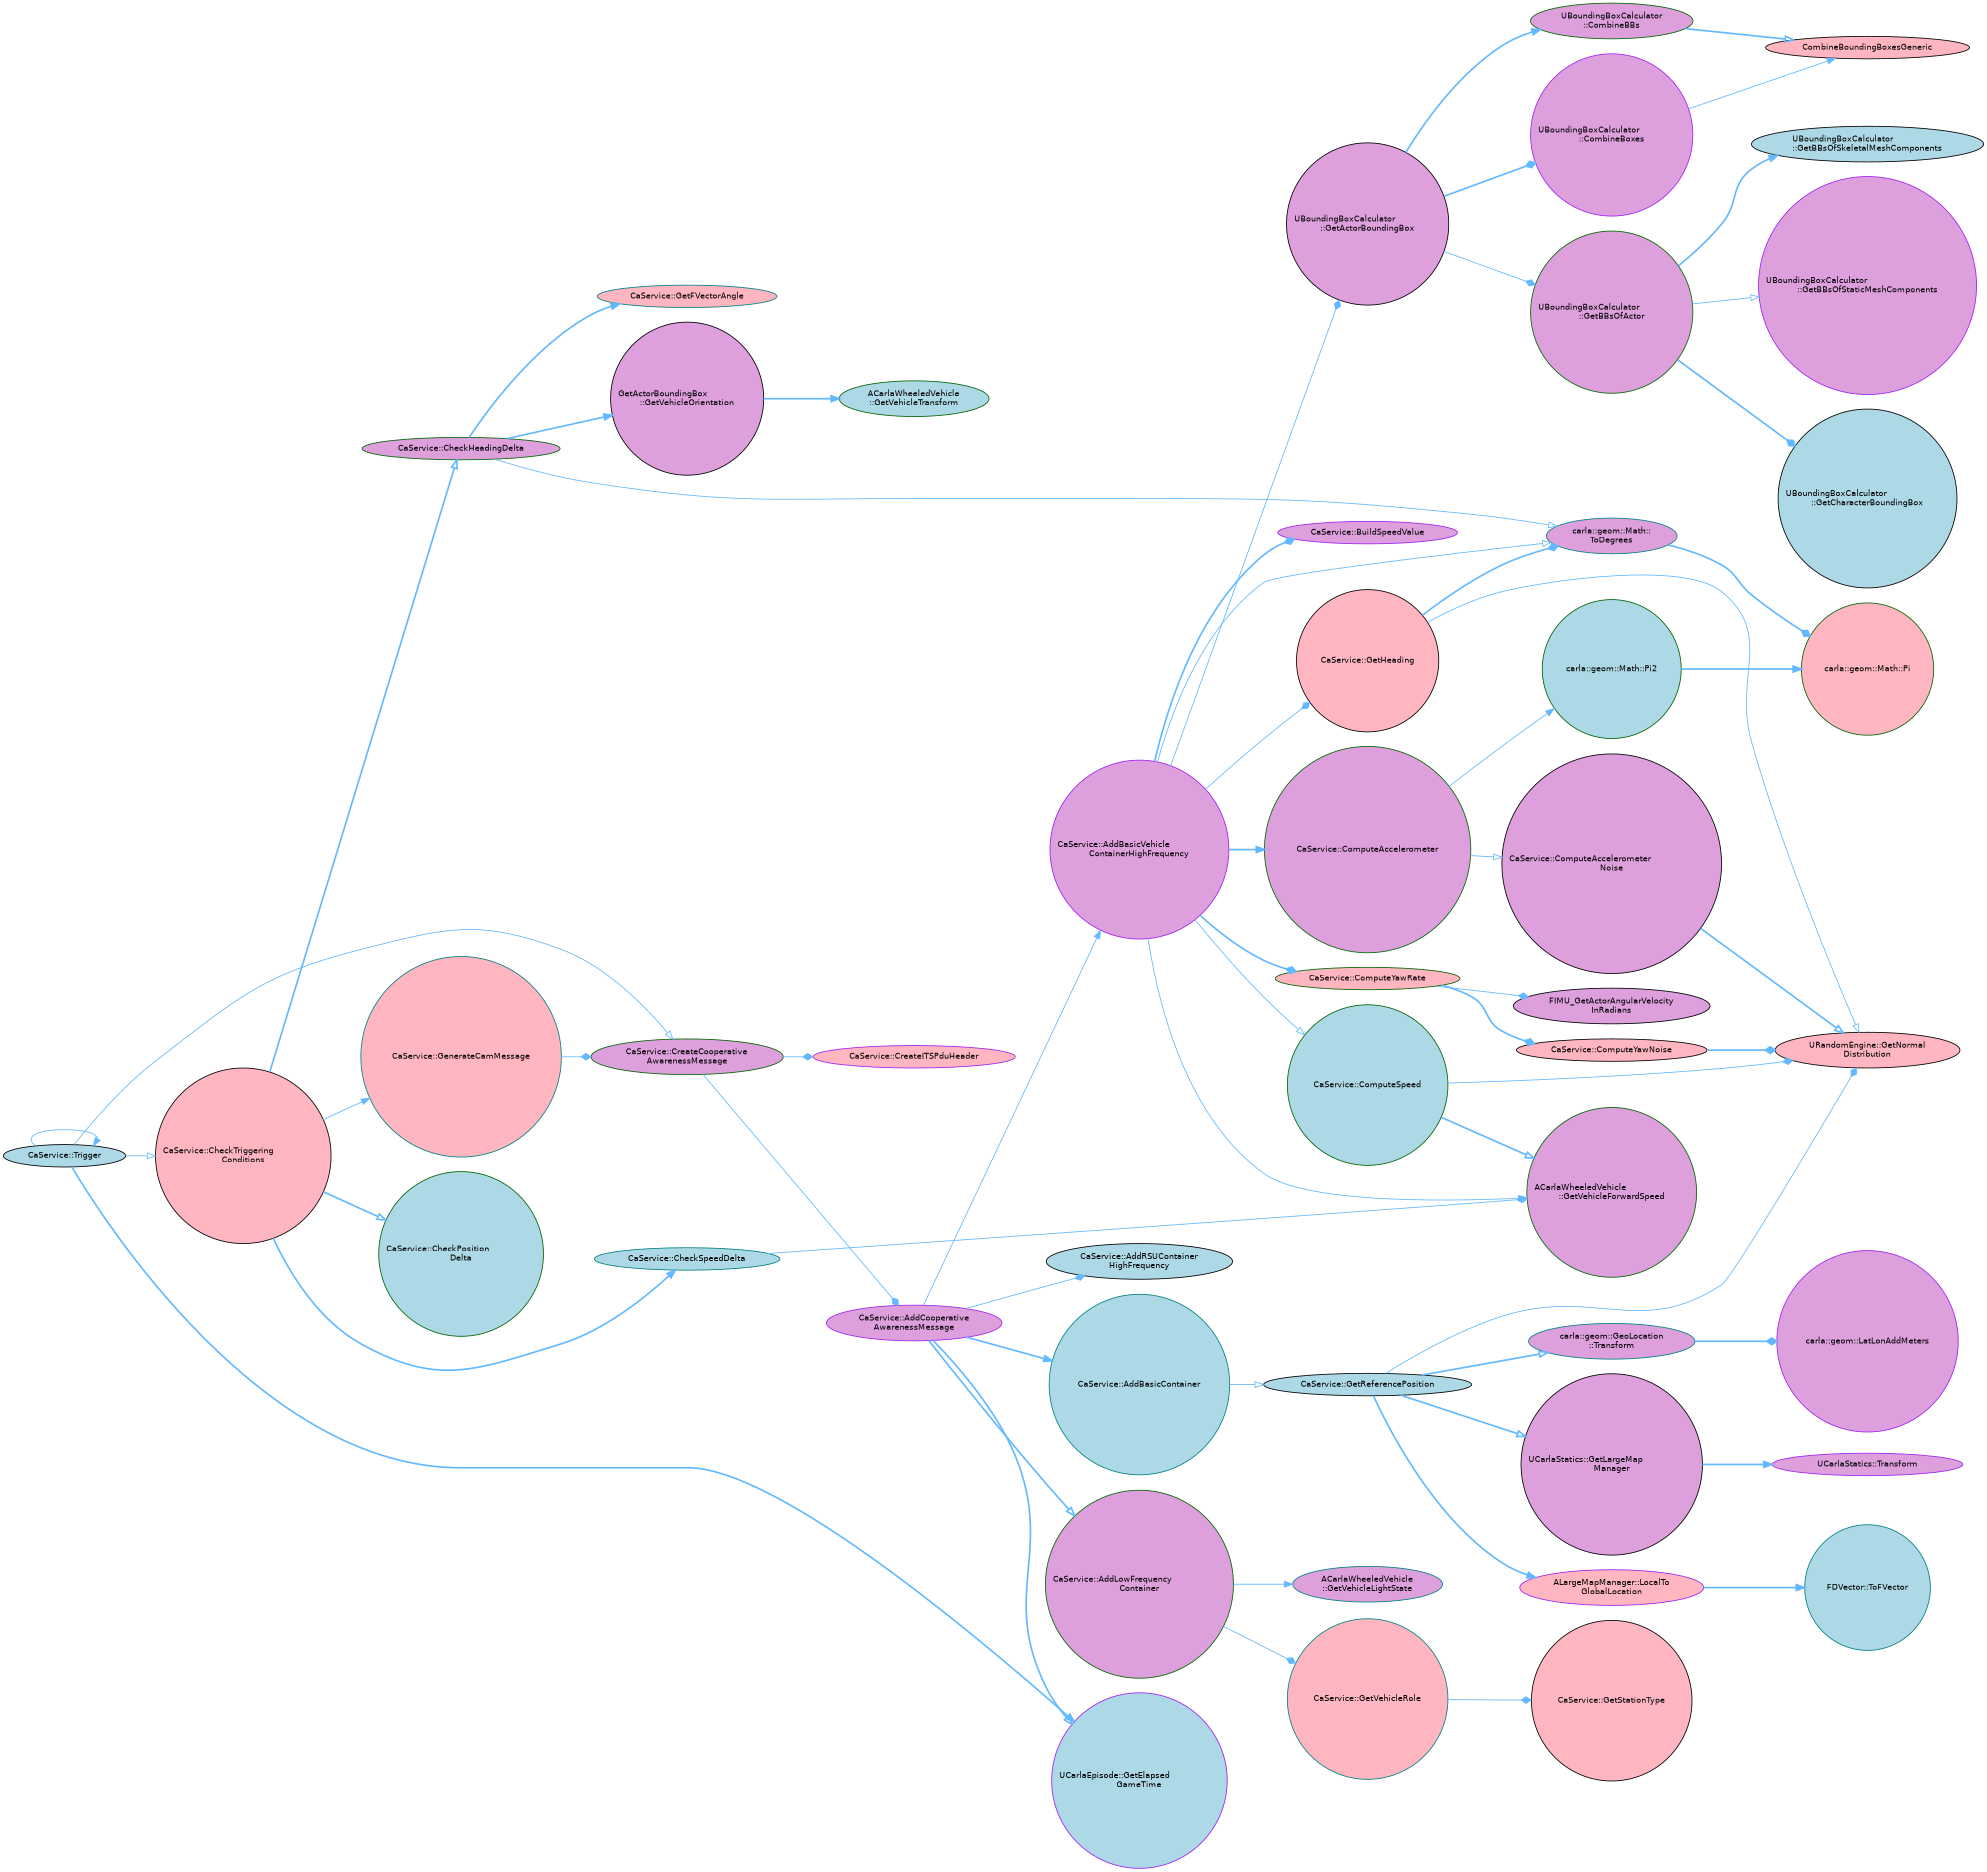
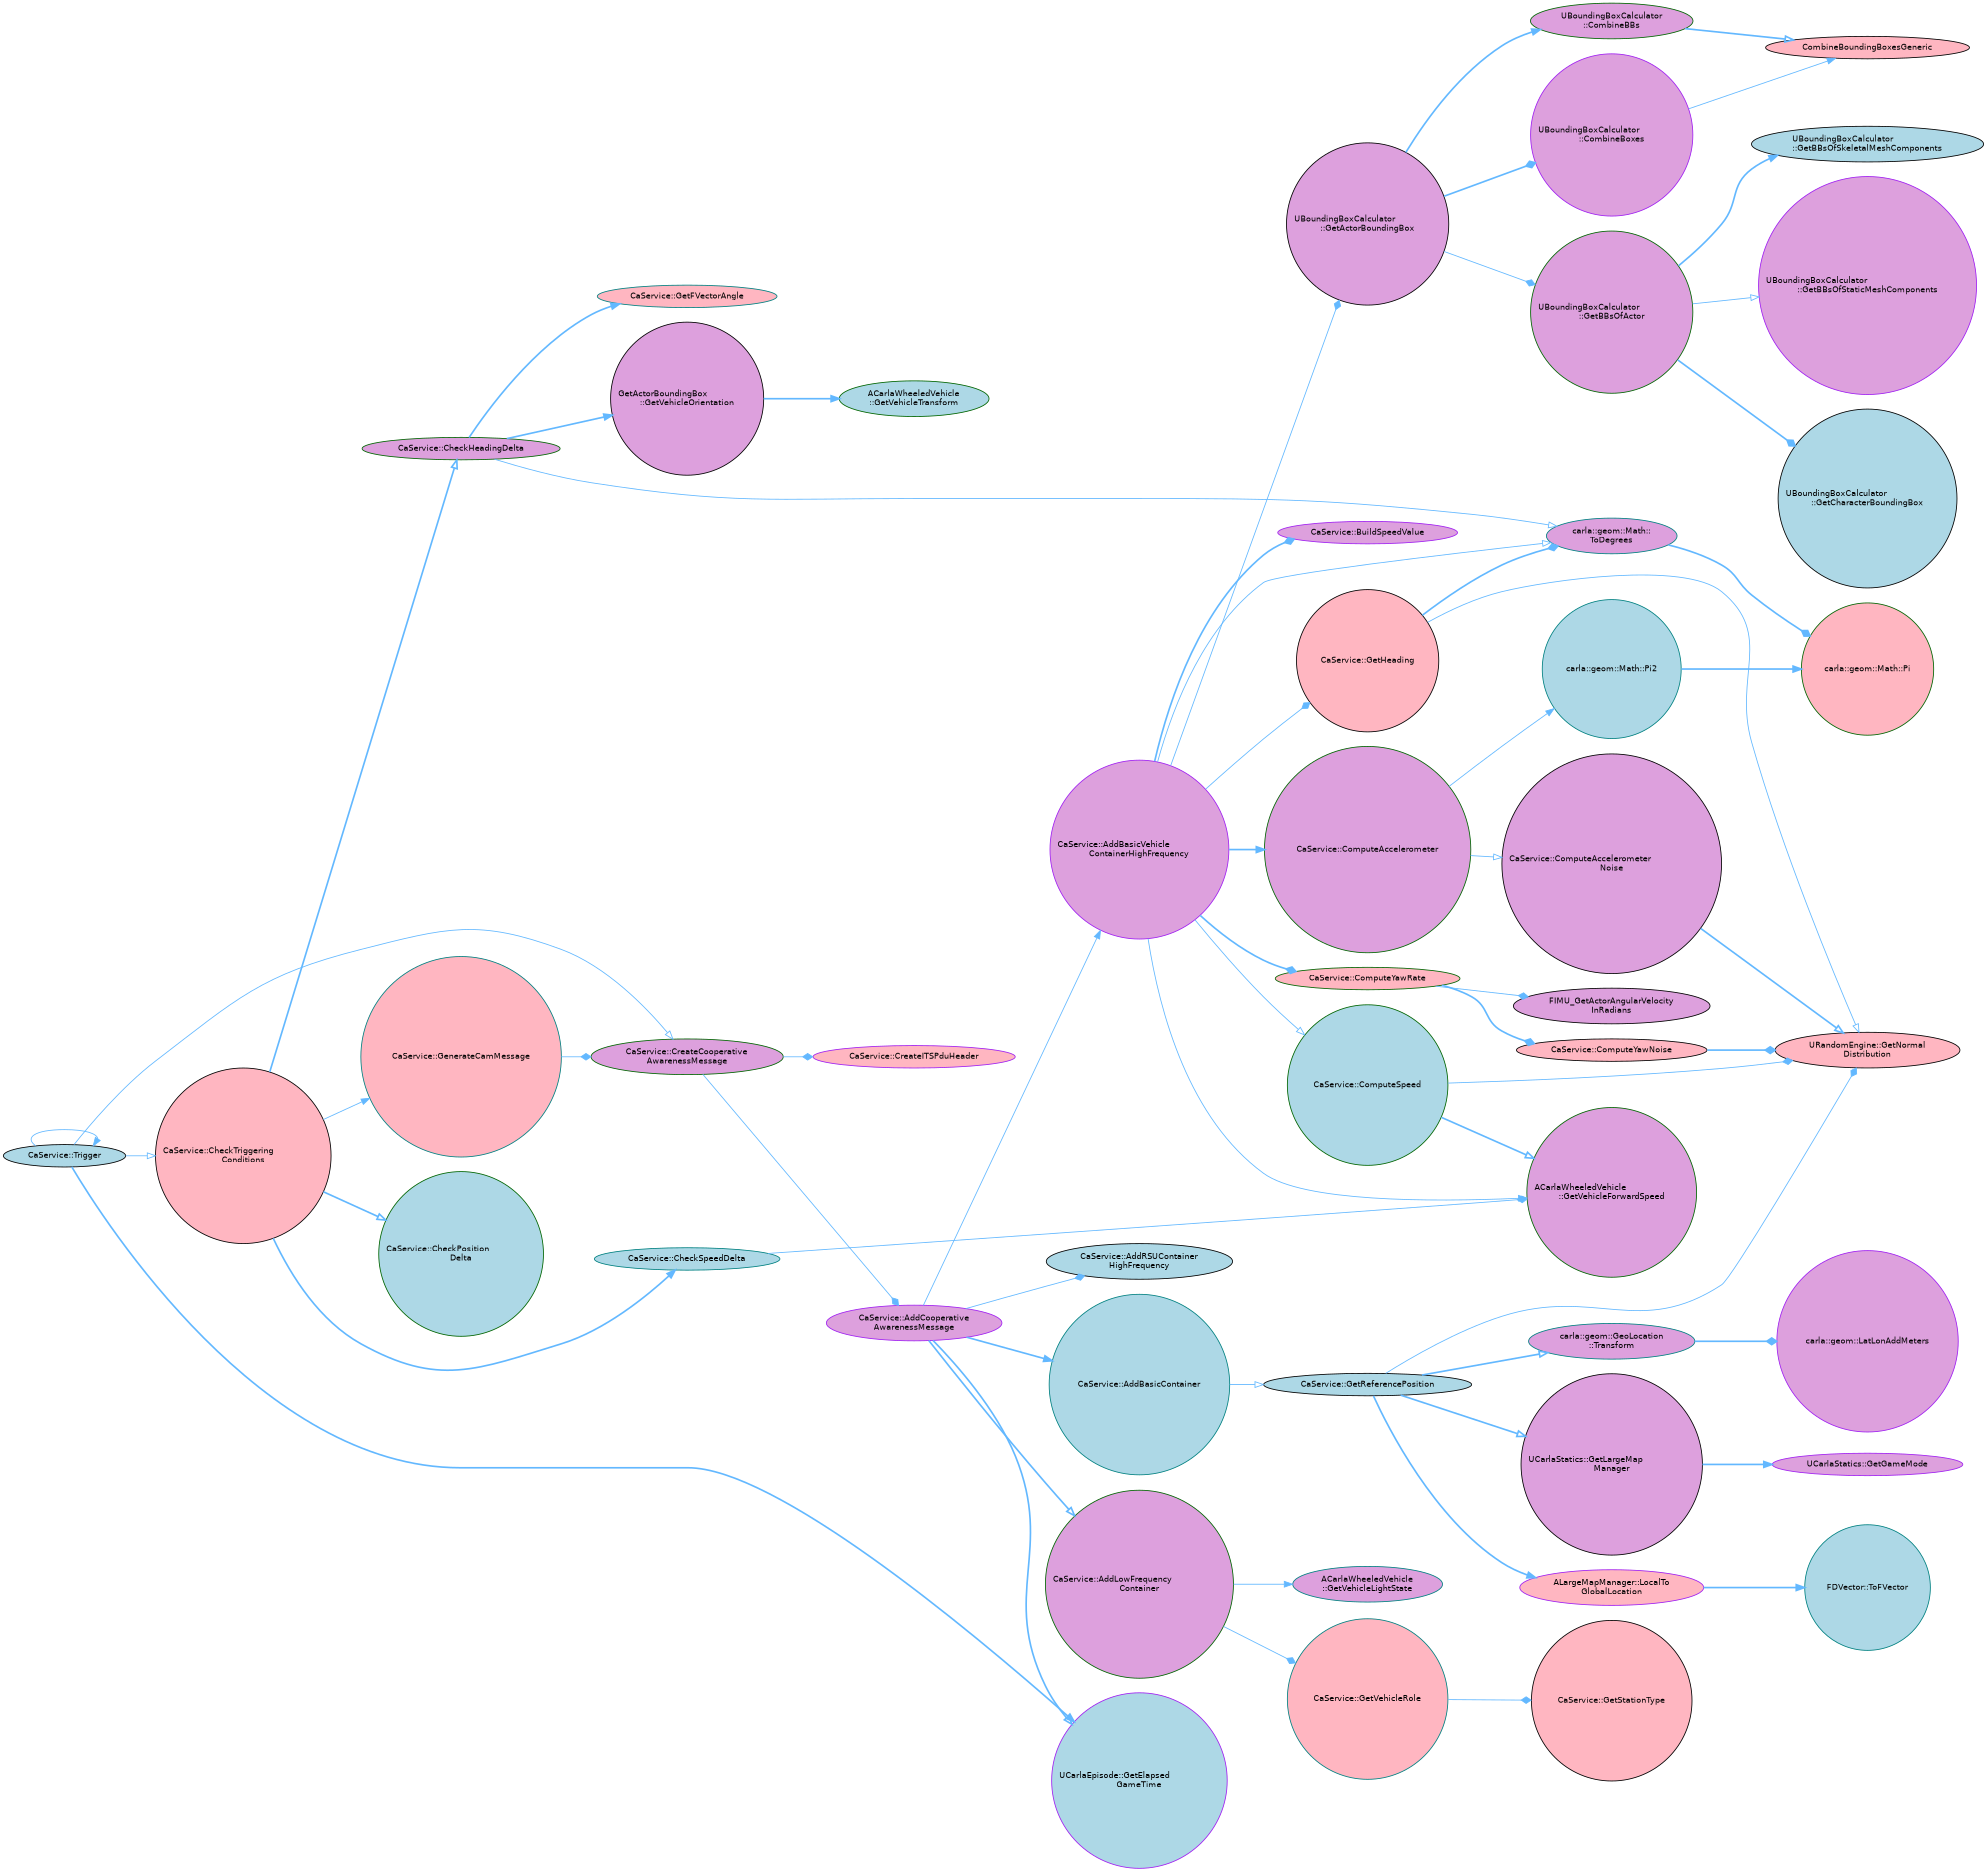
  digraph {
    rankdir=LR
    node [color=black fillcolor=plum fontname=Helvetica fontsize=10 shape=circle style=filled]
    edge [arrowhead=diamond color=steelblue1 fontname=Helvetica fontsize=10 labelfontname=Helvetica labelfontsize=10 style=bold]
    n1 [fillcolor=lightblue fontcolor=black height=0.2 label="CaService::Trigger" shape=ellipse width=0.4]
    n2 [fillcolor=lightpink height=0.2 label="CaService::CheckTriggering\lConditions" width=0.4]
    n3 [color=darkgreen height=0.2 label="CaService::CreateCooperative\lAwarenessMessage" shape=ellipse width=0.4]
    n4 [color=purple fillcolor=lightblue height=0.2 label="UCarlaEpisode::GetElapsed\lGameTime" width=0.4]
    n5 [color=darkgreen height=0.2 label="CaService::CheckHeadingDelta" shape=ellipse width=0.4]
    n6 [color=darkgreen fillcolor=lightblue height=0.2 label="CaService::CheckPosition\lDelta" width=0.4]
    n7 [color=teal fillcolor=lightblue height=0.2 label="CaService::CheckSpeedDelta" shape=ellipse width=0.4]
    n8 [color=teal fillcolor=lightpink height=0.2 label="CaService::GenerateCamMessage" width=0.4]
    n9 [color=purple height=0.2 label="CaService::AddCooperative\lAwarenessMessage" shape=ellipse width=0.4]
    n10 [color=purple fillcolor=lightpink height=0.2 label="CaService::CreateITSPduHeader" shape=ellipse width=0.4]
    n11 [color=teal fillcolor=lightpink height=0.2 label="CaService::GetFVectorAngle" shape=ellipse width=0.4]
    n12 [height=0.2 label="GetActorBoundingBox\l::GetVehicleOrientation" width=0.4]
    n13 [color=teal height=0.2 label="carla::geom::Math::\lToDegrees" shape=ellipse width=0.4]
    n14 [color=darkgreen height=0.2 label="ACarlaWheeledVehicle\l::GetVehicleForwardSpeed" width=0.4]
    n15 [color=darkgreen fillcolor=lightblue height=0.2 label="ACarlaWheeledVehicle\l::GetVehicleTransform" shape=ellipse width=0.4]
    n16 [color=darkgreen fillcolor=lightpink height=0.2 label="carla::geom::Math::Pi" width=0.4]
    n17 [color=teal fillcolor=lightblue height=0.2 label="CaService::AddBasicContainer" width=0.4]
    n18 [color=purple height=0.2 label="CaService::AddBasicVehicle\lContainerHighFrequency" width=0.4]
    n19 [color=darkgreen height=0.2 label="CaService::AddLowFrequency\lContainer" width=0.4]
    n20 [fillcolor=lightblue height=0.2 label="CaService::AddRSUContainer\lHighFrequency" shape=ellipse width=0.4]
    n21 [fillcolor=lightblue height=0.2 label="CaService::GetReferencePosition" shape=ellipse width=0.4]
    n22 [color=purple height=0.2 label="CaService::BuildSpeedValue" shape=ellipse width=0.4]
    n23 [color=darkgreen height=0.2 label="CaService::ComputeAccelerometer" width=0.4]
    n24 [color=darkgreen fillcolor=lightblue height=0.2 label="CaService::ComputeSpeed" width=0.4]
    n25 [color=darkgreen fillcolor=lightpink height=0.2 label="CaService::ComputeYawRate" shape=ellipse width=0.4]
    n26 [height=0.2 label="UBoundingBoxCalculator\l::GetActorBoundingBox" width=0.4]
    n27 [fillcolor=lightpink height=0.2 label="CaService::GetHeading" width=0.4]
    n28 [color=teal height=0.2 label="ACarlaWheeledVehicle\l::GetVehicleLightState" shape=ellipse width=0.4]
    n29 [color=teal fillcolor=lightpink height=0.2 label="CaService::GetVehicleRole" width=0.4]
    n30 [height=0.2 label="UCarlaStatics::GetLargeMap\lManager" width=0.4]
    n31 [fillcolor=lightpink height=0.2 label="URandomEngine::GetNormal\lDistribution" shape=ellipse width=0.4]
    n32 [color=purple fillcolor=lightpink height=0.2 label="ALargeMapManager::LocalTo\lGlobalLocation" shape=ellipse width=0.4]
    n33 [color=teal height=0.2 label="carla::geom::GeoLocation\l::Transform" shape=ellipse width=0.4]
-   n34 [color=purple height=0.2 label="UCarlaStatics::Transform" shape=ellipse width=0.4]
+   n34 [color=purple height=0.2 label="UCarlaStatics::GetGameMode" shape=ellipse width=0.4]
    n35 [color=teal fillcolor=lightblue height=0.2 label="FDVector::ToFVector" width=0.4]
    n36 [color=purple height=0.2 label="carla::geom::LatLonAddMeters" width=0.4]
    n37 [height=0.2 label="CaService::ComputeAccelerometer\lNoise" width=0.4]
-   n38 [color=darkgreen fillcolor=lightblue height=0.2 label="carla::geom::Math::Pi2" width=0.4]
+   n38 [color=teal fillcolor=lightblue height=0.2 label="carla::geom::Math::Pi2" width=0.4]
    n39 [fillcolor=lightpink height=0.2 label="CaService::ComputeYawNoise" shape=ellipse width=0.4]
    n40 [height=0.2 label="FIMU_GetActorAngularVelocity\lInRadians" shape=ellipse width=0.4]
    n41 [color=darkgreen height=0.2 label="UBoundingBoxCalculator\l::CombineBBs" shape=ellipse width=0.4]
    n42 [color=purple height=0.2 label="UBoundingBoxCalculator\l::CombineBoxes" width=0.4]
    n43 [color=darkgreen height=0.2 label="UBoundingBoxCalculator\l::GetBBsOfActor" width=0.4]
    n44 [fillcolor=lightpink height=0.2 label=CombineBoundingBoxesGeneric shape=ellipse width=0.4]
    n45 [fillcolor=lightblue height=0.2 label="UBoundingBoxCalculator\l::GetBBsOfSkeletalMeshComponents" shape=ellipse width=0.4]
    n46 [color=purple height=0.2 label="UBoundingBoxCalculator\l::GetBBsOfStaticMeshComponents" width=0.4]
    n47 [fillcolor=lightblue height=0.2 label="UBoundingBoxCalculator\l::GetCharacterBoundingBox" width=0.4]
    n48 [fillcolor=lightpink height=0.2 label="CaService::GetStationType" width=0.4]
    n1 -> n1 [arrowhead=normal style=solid]
    n1 -> n2 [arrowhead=onormal style=solid]
    n1 -> n3 [arrowhead=onormal style=solid]
    n1 -> n4 [arrowhead=normal]
    n2 -> n5 [arrowhead=onormal]
    n2 -> n6 [arrowhead=onormal]
    n2 -> n7 [arrowhead=normal]
    n2 -> n8 [arrowhead=normal style=solid]
    n3 -> n9 [style=solid]
    n3 -> n10 [style=solid]
    n5 -> n11 [arrowhead=normal]
    n5 -> n12 [arrowhead=normal]
    n5 -> n13 [arrowhead=onormal style=solid]
    n7 -> n14 [style=solid]
    n8 -> n3 [style=solid]
    n9 -> n4 [arrowhead=onormal]
    n9 -> n17 [arrowhead=normal]
    n9 -> n18 [arrowhead=normal style=solid]
    n9 -> n19 [arrowhead=onormal]
    n9 -> n20 [style=solid]
    n12 -> n15 [arrowhead=normal]
    n13 -> n16
    n17 -> n21 [arrowhead=onormal style=solid]
    n18 -> n13 [arrowhead=onormal style=solid]
    n18 -> n14 [arrowhead=normal style=solid]
    n18 -> n22
    n18 -> n23 [arrowhead=normal]
    n18 -> n24 [arrowhead=onormal style=solid]
    n18 -> n25
    n18 -> n26 [style=solid]
    n18 -> n27 [style=solid]
    n19 -> n28 [arrowhead=normal style=solid]
    n19 -> n29 [style=solid]
    n21 -> n30 [arrowhead=onormal]
    n21 -> n31 [style=solid]
    n21 -> n32 [arrowhead=normal]
    n21 -> n33 [arrowhead=onormal]
    n23 -> n37 [arrowhead=onormal style=solid]
    n23 -> n38 [arrowhead=normal style=solid]
    n24 -> n14 [arrowhead=onormal]
    n24 -> n31 [style=solid]
    n25 -> n39
    n25 -> n40 [style=solid]
    n26 -> n41 [arrowhead=normal]
    n26 -> n42
    n26 -> n43 [style=solid]
    n27 -> n13
    n27 -> n31 [arrowhead=onormal style=solid]
    n29 -> n48 [style=solid]
    n30 -> n34 [arrowhead=normal]
    n32 -> n35 [arrowhead=normal]
    n33 -> n36
    n37 -> n31 [arrowhead=onormal]
    n38 -> n16 [arrowhead=normal]
    n39 -> n31
    n41 -> n44 [arrowhead=onormal]
    n42 -> n44 [arrowhead=normal style=solid]
    n43 -> n45 [arrowhead=normal]
    n43 -> n46 [arrowhead=onormal style=solid]
    n43 -> n47
  }
